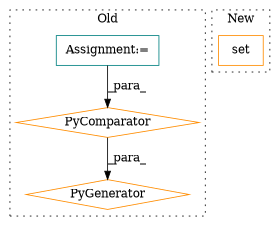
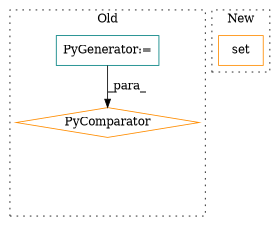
  digraph {
    node [color=darkorange l=40 s=13244 shape=diamond]
-   n1 [a=107 l=117 label=PyGenerator s=13173]
-   n2 [a=7 color=teal label="Assignment:=" shape=box]
+   n2 [a=7 color=teal label="PyGenerator:=" shape=box]
    n3 [a=113 label=PyComparator]
    n4 [a=32 l=5 label=set s=11905 shape=box]
    subgraph cluster_1 {
      label=Old
      style=dotted
-     n1
      n2
      n3
    }
    subgraph cluster_2 {
      label=New
      style=dotted
      n4
    }
    n2 -> n3 [label=_para_]
-   n3 -> n1 [label=_para_]
  }
